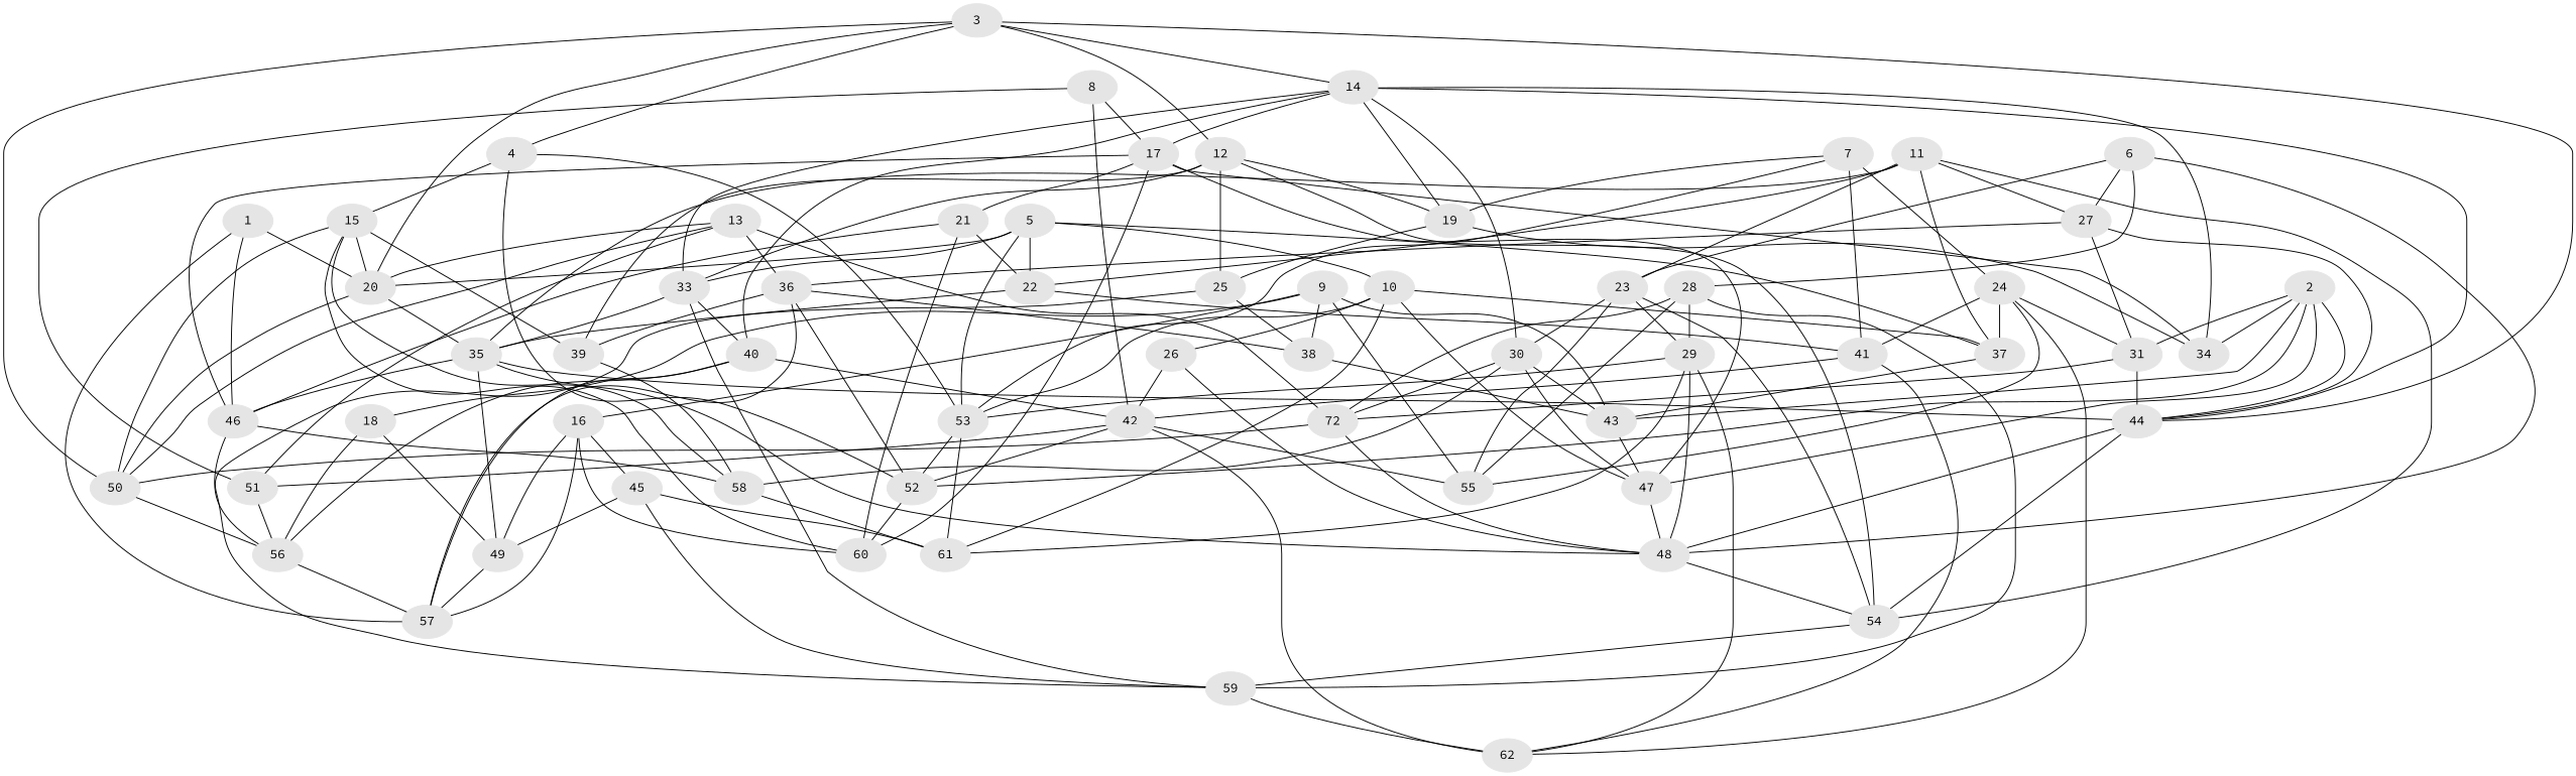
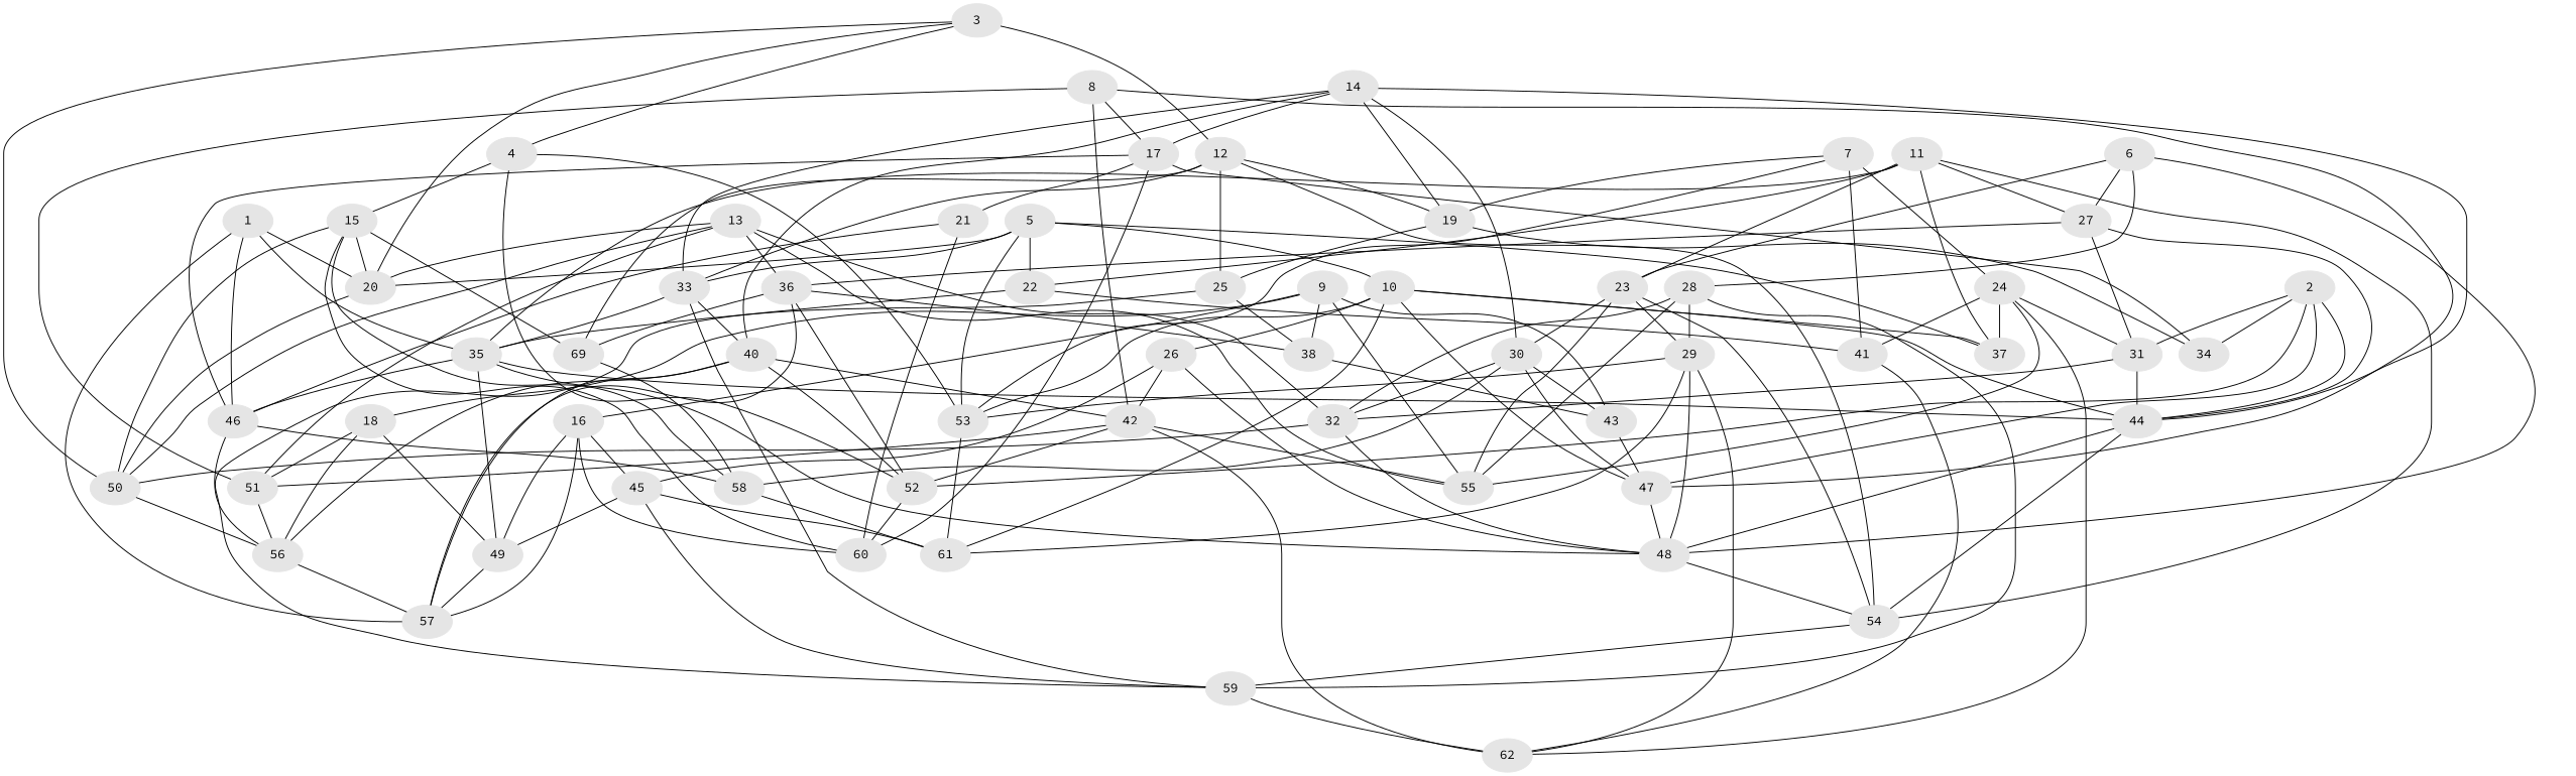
  graph {
    fontname="Source Code Pro"
    node [color=gray90 fontname="Source Code Pro" style=filled]
    edge [fontname="Source Code Pro" weight=1.0]
    1
    20
    35
    46
    57
    50
    44
    48
    49
    58
    56
    2
    31
    34
    43
    47
    52
-   32 [label=72]
+   32
    54
    60
    3
    4
    12
    14
    15
    53
    33
    19
    25
-   39
+   39 [label=69]
    17
    30
    40
    61
    5
    10
    22
    37
    26
    41
    59
    6
    23
    27
    28
    55
    29
    36
    7
    24
    62
    42
    8
    51
    21
    9
    18
    38
    16
    45
    11
    13
    1 -- 20
-   20 -- 35
+   1 -- 35
    1 -- 46
    1 -- 57
    20 -- 50
    35 -- 46
    35 -- 44
    35 -- 48
    35 -- 49
    46 -- 58
    46 -- 56
    50 -- 56
    44 -- 48
    44 -- 54
    48 -- 54
    49 -- 57
    58 -- 61 [weight=2.0]
    56 -- 57
    2 -- 44
    2 -- 31
    2 -- 34
-   2 -- 43
    2 -- 47
    2 -- 52
    31 -- 44
    31 -- 32
    43 -- 47
    47 -- 48
    52 -- 60
    32 -- 50
    32 -- 48
    54 -- 59
    3 -- 20
    3 -- 50
-   3 -- 44
+   10 -- 44
    3 -- 4
    3 -- 12
-   3 -- 14
    4 -- 52
    4 -- 15
    4 -- 53
    12 -- 54
    12 -- 33
    12 -- 19
    12 -- 25
    12 -- 39
    14 -- 44
-   14 -- 34
    14 -- 33
    14 -- 19
    14 -- 17
    14 -- 30
    14 -- 40
    15 -- 20
    15 -- 50
    15 -- 58
    15 -- 60
    15 -- 39
    53 -- 61
    33 -- 35
    33 -- 40
    33 -- 59
    19 -- 34
    19 -- 25 [weight=2.0]
    25 -- 59
    25 -- 38 [weight=2.0]
    39 -- 58
    17 -- 46
    17 -- 34
    17 -- 60
    17 -- 21
    30 -- 58
    30 -- 43
    30 -- 47
    30 -- 32
    40 -- 57
    40 -- 56
-   53 -- 52
+   40 -- 52
    40 -- 42
    5 -- 20
    5 -- 53
    5 -- 33
    5 -- 10
    5 -- 22
    5 -- 37
    10 -- 47
    10 -- 53
    10 -- 61
    10 -- 37
    10 -- 26
    22 -- 35
    22 -- 41
-   37 -- 43
    26 -- 48
    26 -- 42
+   26 -- 45
    41 -- 62
-   41 -- 42 [weight=2.0]
    59 -- 62 [weight=2.0]
    6 -- 48
    6 -- 23
    6 -- 27
    6 -- 28
    23 -- 54
    23 -- 30
    23 -- 55
    23 -- 29
    27 -- 44
    27 -- 31 [weight=2.0]
    27 -- 36
    28 -- 32
    28 -- 59 [weight=2.0]
    28 -- 55
    28 -- 29
    29 -- 48
    29 -- 53
    29 -- 61
    29 -- 62
    36 -- 57
    36 -- 52
    36 -- 39
    36 -- 38
    7 -- 53
    7 -- 19
    7 -- 41
    7 -- 24
    24 -- 31
    24 -- 37
    24 -- 41
    24 -- 55
    24 -- 62
    42 -- 52
    42 -- 55
    42 -- 62
    42 -- 51 [weight=2.0]
-   17 -- 47
+   8 -- 47
    8 -- 17
    8 -- 42
    8 -- 51
    51 -- 56
    21 -- 46
    21 -- 60 [weight=2.0]
-   21 -- 22 [weight=2.0]
    9 -- 43
    9 -- 55
    9 -- 18
    9 -- 38 [weight=2.0]
    9 -- 16
    18 -- 49
    18 -- 56
+   18 -- 51
    38 -- 43
    16 -- 57
    16 -- 49
    16 -- 60
    16 -- 45
    45 -- 49 [weight=2.0]
    45 -- 61
    45 -- 59
    11 -- 35
    11 -- 54
    11 -- 22
    11 -- 37
    11 -- 23
    11 -- 27
    13 -- 20
    13 -- 50
    13 -- 32
+   13 -- 55
    13 -- 36
    13 -- 51
  }
